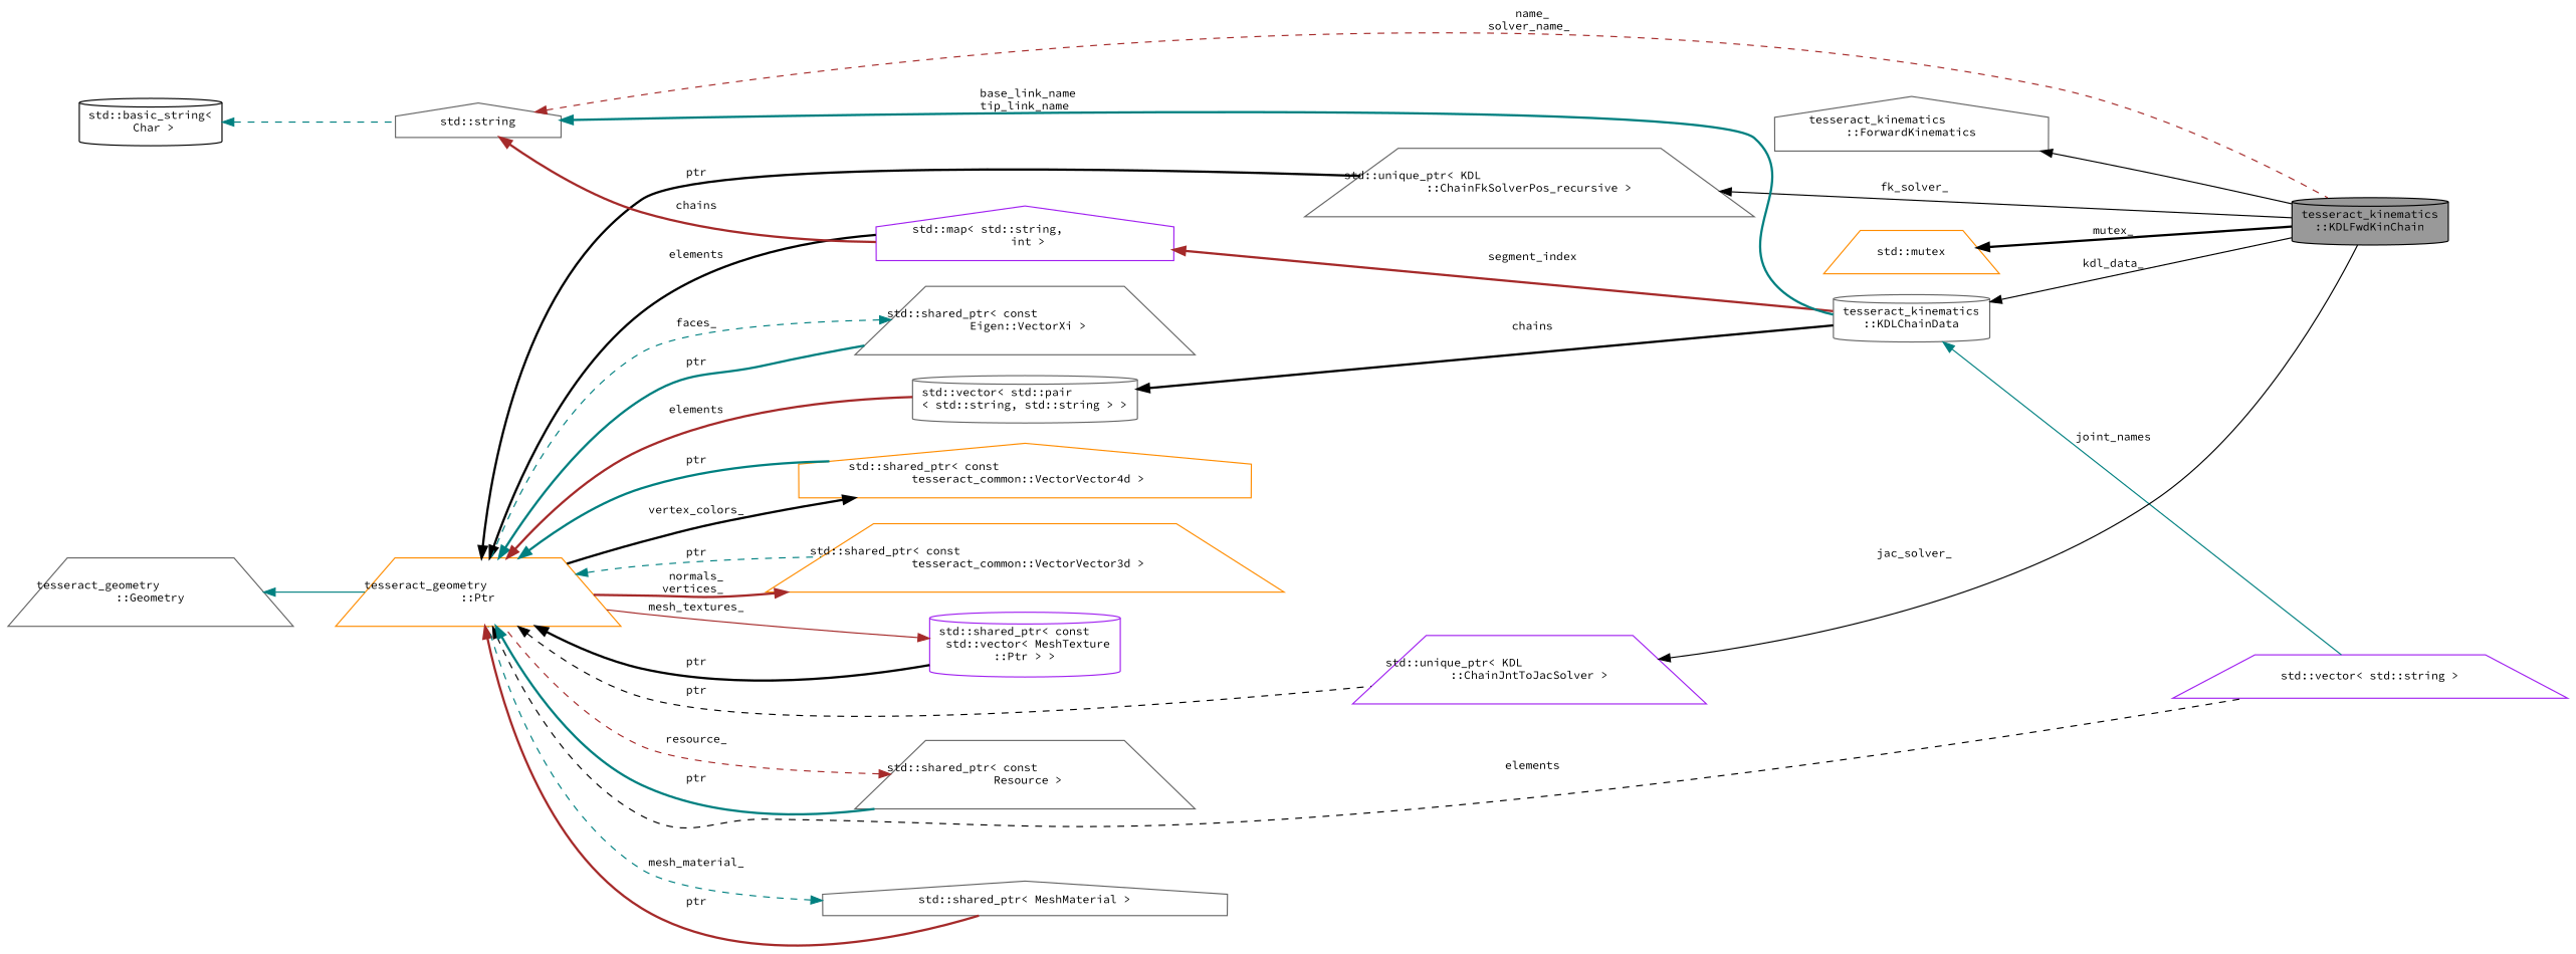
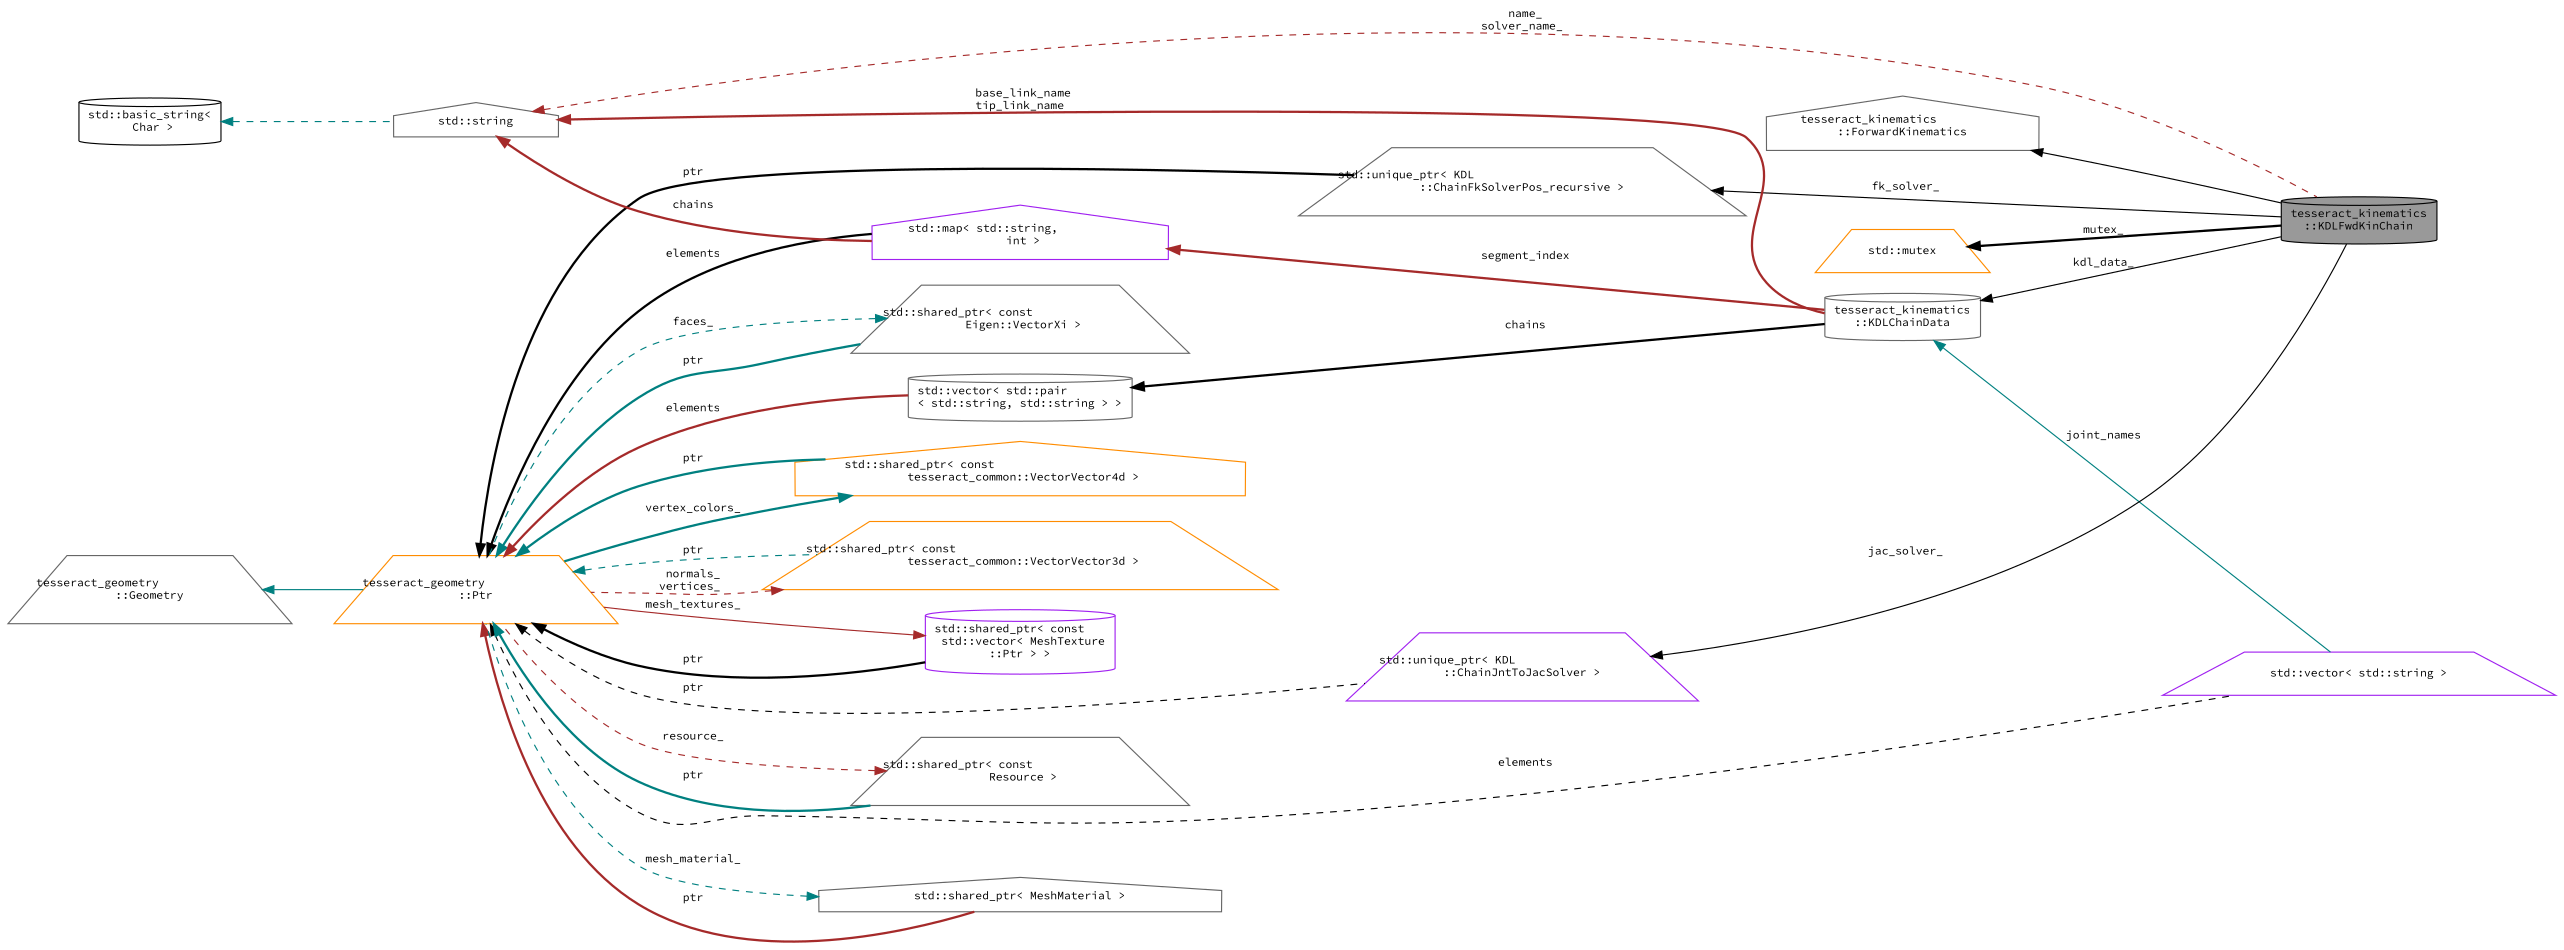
  digraph {
    fontname="Source Code Pro"
    rankdir=LR
    node [color=gray40 fillcolor=white fontname="Source Code Pro" fontsize=10 shape=trapezium style=filled]
    edge [color=black dir=back fontname="Source Code Pro" fontsize=10 labelfontname=Helvetica labelfontsize=10 style=bold]
    n1 [color=black fillcolor=grey60 fontcolor=black height=0.2 label="tesseract_kinematics\l::KDLFwdKinChain" shape=cylinder width=0.4]
    n2 [height=0.2 label="tesseract_kinematics\l::ForwardKinematics" shape=house width=0.4]
    n3 [height=0.2 label="tesseract_kinematics\l::KDLChainData" shape=cylinder width=0.4]
    n4 [color=purple height=0.2 label="std::vector\< std::string \>" width=0.4]
    n5 [color=darkorange height=0.2 label="tesseract_geometry\l::Ptr" width=0.4]
    n6 [color=darkorange height=0.2 label="std::shared_ptr\< const\l tesseract_common::VectorVector3d \>" width=0.4]
    n7 [height=0.2 label="std::shared_ptr\< const\l Eigen::VectorXi \>" width=0.4]
    n8 [height=0.2 label="std::shared_ptr\< const\l Resource \>" width=0.4]
    n9 [color=darkorange height=0.2 label="std::shared_ptr\< const\l tesseract_common::VectorVector4d \>" shape=house width=0.4]
    n10 [height=0.2 label="std::shared_ptr\< MeshMaterial \>" shape=house width=0.4]
    n11 [color=purple height=0.2 label="std::shared_ptr\< const\l std::vector\< MeshTexture\l::Ptr \> \>" shape=cylinder width=0.4]
    n12 [color=purple height=0.2 label="std::map\< std::string,\l int \>" shape=house width=0.4]
    n13 [height=0.2 label="std::vector\< std::pair\l\< std::string, std::string \> \>" shape=cylinder width=0.4]
    n14 [height=0.2 label="std::unique_ptr\< KDL\l::ChainFkSolverPos_recursive \>" width=0.4]
    n15 [color=purple height=0.2 label="std::unique_ptr\< KDL\l::ChainJntToJacSolver \>" width=0.4]
    n16 [height=0.2 label="tesseract_geometry\l::Geometry" width=0.4]
    n17 [height=0.2 label="std::string" shape=house width=0.4]
    n18 [color=black height=0.2 label="std::basic_string\<\l Char \>" shape=cylinder width=0.4]
    n19 [color=darkorange height=0.2 label="std::mutex" width=0.4]
    n2 -> n1 [style=solid]
    n3 -> n1 [label=" kdl_data_" style=solid]
    n3 -> n4 [color=teal label=" joint_names" style=solid]
    n5 -> n4 [label=" elements" style=dashed]
    n5 -> n6 [color=teal label=" ptr" style=dashed]
    n5 -> n7 [color=teal label=" ptr"]
    n5 -> n8 [color=teal label=" ptr"]
    n5 -> n9 [color=teal label=" ptr"]
    n5 -> n10 [color=brown label=" ptr"]
    n5 -> n11 [label=" ptr"]
    n5 -> n12 [label=" elements"]
    n5 -> n13 [color=brown label=" elements"]
    n5 -> n14 [label=" ptr"]
    n5 -> n15 [label=" ptr" style=dashed]
-   n6 -> n5 [color=brown label=" normals_\nvertices_"]
+   n6 -> n5 [color=brown label=" normals_\nvertices_" style=dashed]
    n7 -> n5 [color=teal label=" faces_" style=dashed]
    n8 -> n5 [color=brown label=" resource_" style=dashed]
-   n9 -> n5 [label=" vertex_colors_"]
+   n9 -> n5 [color=teal label=" vertex_colors_"]
    n10 -> n5 [color=teal label=" mesh_material_" style=dashed]
    n11 -> n5 [color=brown label=" mesh_textures_" style=solid]
    n12 -> n3 [color=brown label=" segment_index"]
    n13 -> n3 [label=" chains"]
    n14 -> n1 [label=" fk_solver_" style=solid]
    n15 -> n1 [label=" jac_solver_" style=solid]
    n16 -> n5 [color=teal style=solid]
    n17 -> n1 [color=brown label=" name_\nsolver_name_" style=dashed]
-   n17 -> n3 [color=teal label=" base_link_name\ntip_link_name"]
+   n17 -> n3 [color=brown label=" base_link_name\ntip_link_name"]
    n17 -> n12 [color=brown label=" chains"]
    n18 -> n17 [color=teal style=dashed]
    n19 -> n1 [label=" mutex_"]
  }
